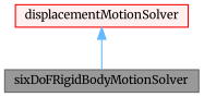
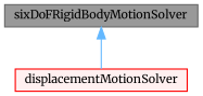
  digraph {
    fontname=Merriweather
    node [fontname=Merriweather fontsize=10 shape=box style=filled]
    n1 [color=gray40 fillcolor=grey60 fontcolor=black height=0.2 label=sixDoFRigidBodyMotionSolver width=0.4]
    n2 [color=red fillcolor="#FFF0F0" height=0.2 label=displacementMotionSolver width=0.4]
-   n2 -> n1 [color=steelblue1 dir=back fontname=Merriweather fontsize=10 labelfontname=Helvetica labelfontsize=10 style=solid]
+   n1 -> n2 [color=steelblue1 dir=back fontname=Merriweather fontsize=10 labelfontname=Helvetica labelfontsize=10 style=solid]
  }
